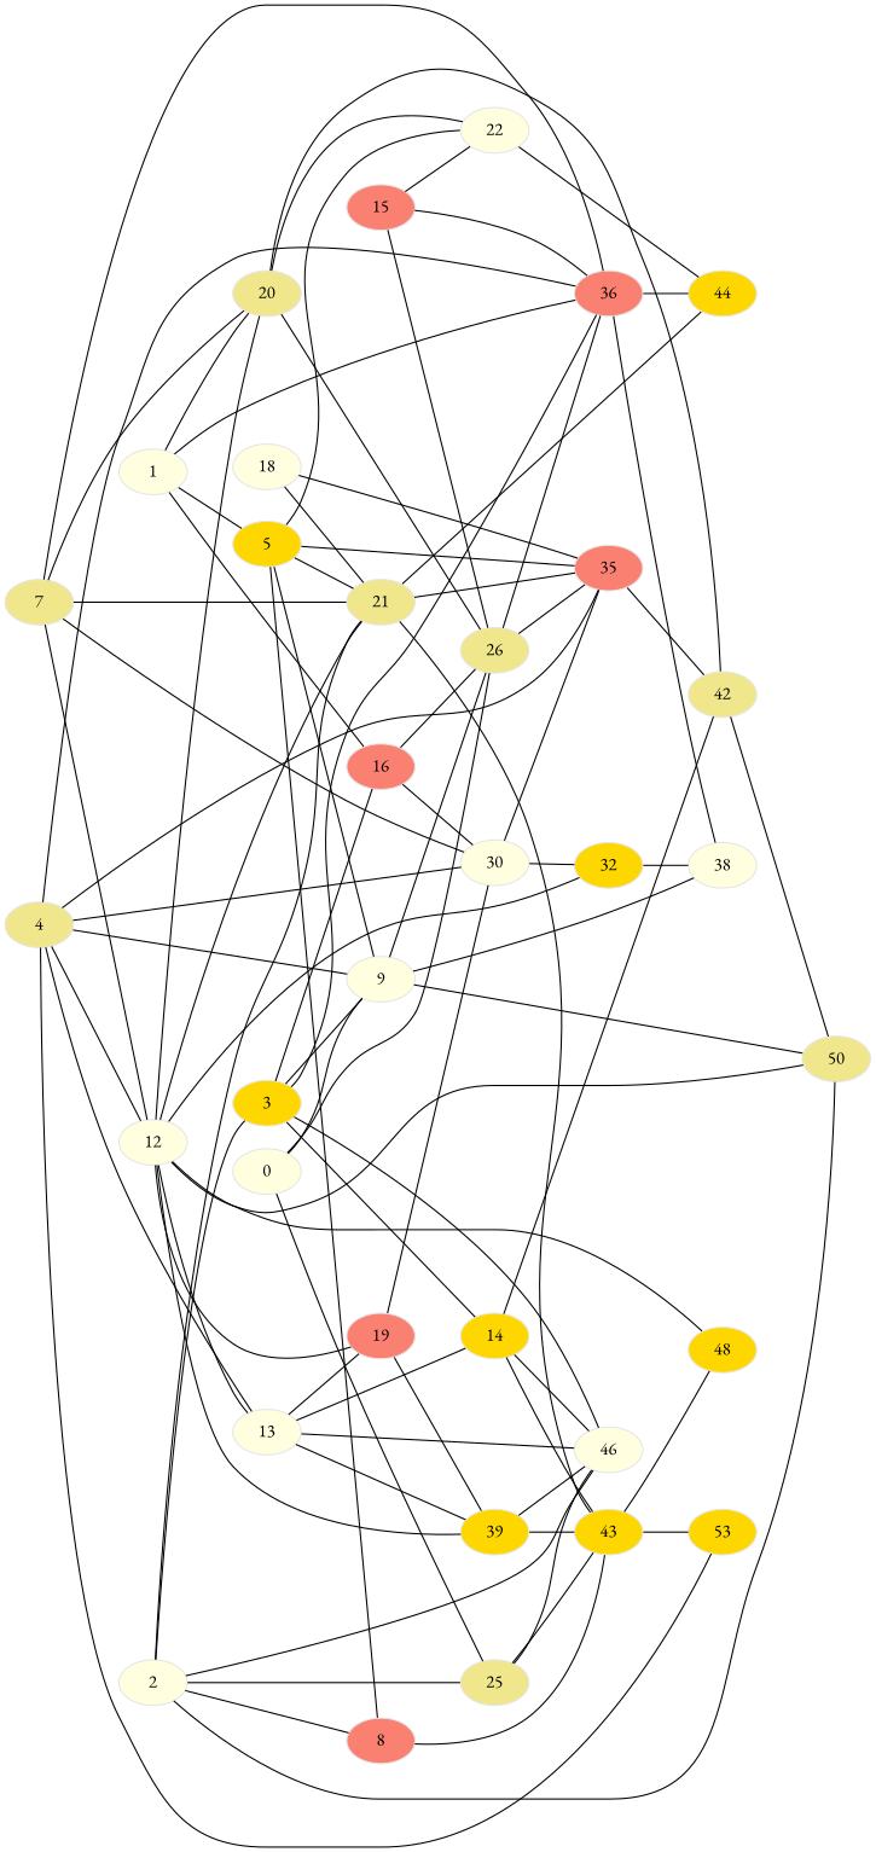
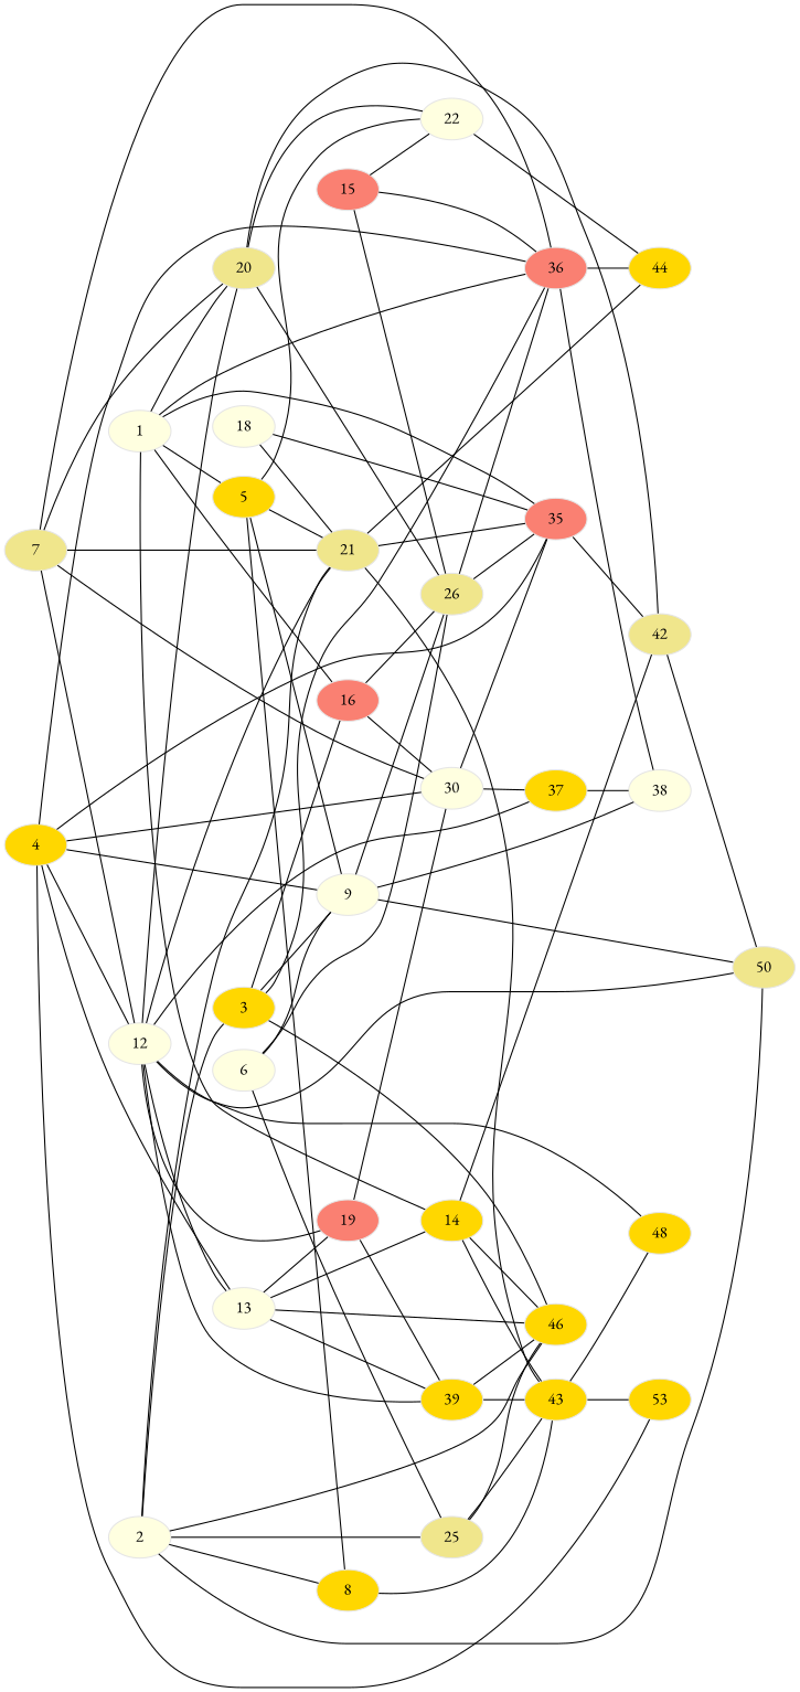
  graph {
    fontname="EB Garamond"
    rankdir=LR
    node [color=gray90 fillcolor=lightyellow fontname="EB Garamond" style=filled]
    edge [fontname="EB Garamond"]
    1 [super="+37"]
    5 [fillcolor=gold super="+29"]
    14 [fillcolor=gold super="+23"]
    16 [fillcolor=salmon super="+40"]
    20 [fillcolor=khaki super="+51"]
    35 [fillcolor=salmon super="+55"]
    36 [fillcolor=salmon super="+45"]
-   8 [fillcolor=salmon super="+58"]
+   8 [fillcolor=gold super="+58"]
    21 [fillcolor=khaki super="+56"]
    9 [super="+11"]
    22 [super="+31"]
-   46 [super="+57"]
+   46 [fillcolor=gold super="+57"]
    43 [fillcolor=gold super="+49"]
    42 [fillcolor=khaki super="+52"]
    30 [super="+34"]
    26 [fillcolor=khaki super="+33"]
    38
    44 [fillcolor=gold]
    2 [super="+41"]
    3 [fillcolor=gold super="+47"]
    25 [fillcolor=khaki]
    50 [fillcolor=khaki]
-   4 [fillcolor=khaki super="+27"]
+   4 [fillcolor=gold super="+27"]
    12 [super="+28"]
    13 [super="+17"]
    53 [fillcolor=gold]
    19 [fillcolor=salmon super="+24"]
-   32 [fillcolor=gold]
+   32 [fillcolor=gold label=37]
    39 [fillcolor=gold super="+54"]
    48 [fillcolor=gold]
-   6 [super="+10" label=0]
+   6 [super="+10"]
    7 [fillcolor=khaki]
    15 [fillcolor=salmon]
    18
    1 -- 5 [weight=2]
-   3 -- 14
+   1 -- 14
    1 -- 16
    1 -- 20
-   5 -- 35 [weight=2]
+   1 -- 35 [weight=2]
    1 -- 36
    5 -- 8
    5 -- 21
    5 -- 9
    5 -- 22
    14 -- 46
    14 -- 43
    14 -- 42
    16 -- 30
    16 -- 26
    20 -- 22
    20 -- 42
    20 -- 26
    35 -- 42
    36 -- 38
    36 -- 44
    8 -- 43
    21 -- 35
    21 -- 43
    21 -- 44
    9 -- 26
    9 -- 38
    9 -- 50
    22 -- 44
    43 -- 53 [weight=2]
    43 -- 48
    42 -- 50
    30 -- 35
    30 -- 32
    26 -- 35
    26 -- 36
    2 -- 8 [weight=2]
    2 -- 21
    2 -- 46
    2 -- 3
    2 -- 25
    2 -- 50
    3 -- 16
    3 -- 36
    3 -- 9
    3 -- 46
    25 -- 46
    25 -- 43
    4 -- 35
    4 -- 36
    4 -- 9
    4 -- 30 [weight=2]
    4 -- 12
    4 -- 13
    4 -- 53
    12 -- 20
    12 -- 21
    12 -- 50
    12 -- 13
    12 -- 19
    12 -- 32
    12 -- 39
    12 -- 48
    13 -- 14
    13 -- 46
    13 -- 19
    13 -- 39
    19 -- 30
    19 -- 39
    32 -- 38
    39 -- 46
    39 -- 43
    6 -- 9
    6 -- 26
    6 -- 25
    7 -- 20
    7 -- 36
    7 -- 21
    7 -- 30
    7 -- 12
    15 -- 36
    15 -- 22
    15 -- 26
    18 -- 35
    18 -- 21
  }
